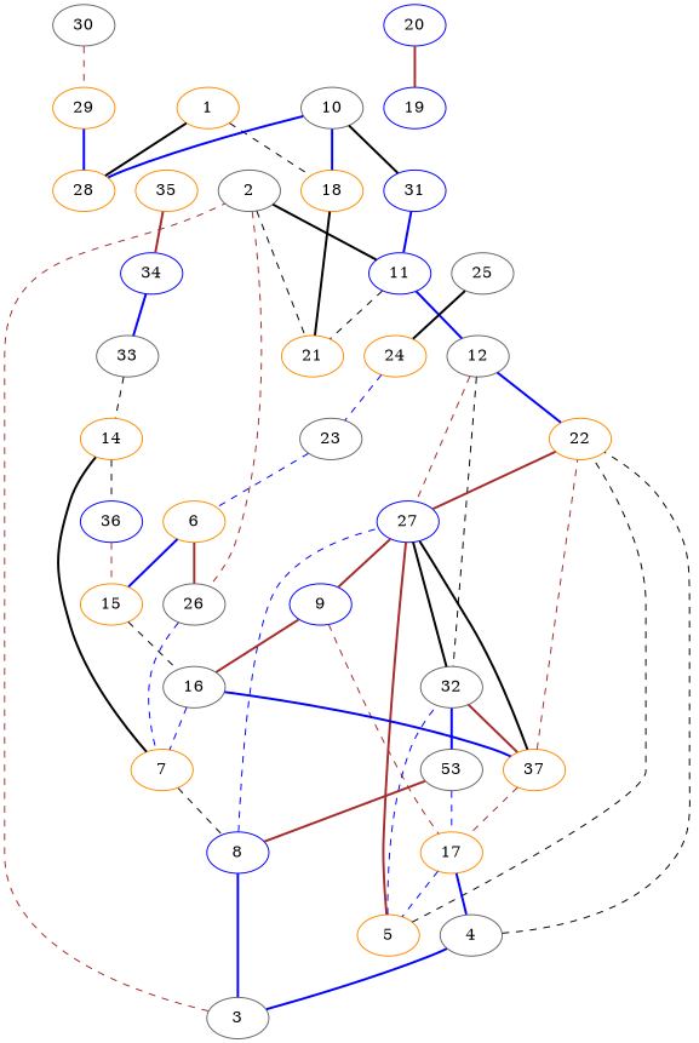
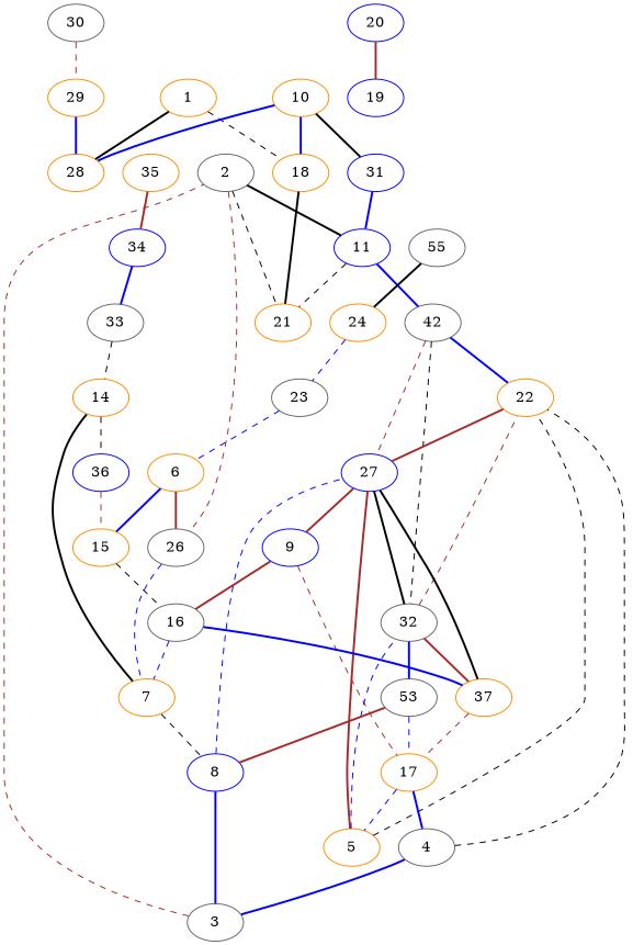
  graph {
    node [aaLength=10 color=darkorange sequence=TNNRMELKAAIEGLKA type=1]
    edge [color=blue distance0=0.0 frequency=1 style=bold type0=4]
    1 [aaLength=16 type=0]
    18 [aaLength=11 sequence=EKTFSAGYTRT]
    28 [aaLength=11 sequence=EKTFSAGYTRT]
    21 [aaLength=6 sequence=EVDLYT]
    2 [color=gray40 sequence=SHYLKKAFTE type=0]
    11 [aaLength=9 color=blue sequence=SHYLKKAFT type=0]
    26 [aaLength=6 color=gray40 sequence=EVDLYT]
-   12 [aaLength=13 color=gray40 sequence=NRDLWEALLLAMA type=0]
+   12 [aaLength=13 color=gray40 sequence=NRDLWEALLLAMA type=0 label=42]
    7 [sequence=SHYLKKAFTE type=0]
    22 [aaLength=6 sequence=RVRFHF]
    27 [aaLength=6 color=blue sequence=RVRFHF]
    32 [aaLength=6 color=gray40 sequence=RVRFHF]
    8 [aaLength=13 color=blue sequence=NRDLWEALLLAMA type=0]
    3 [aaLength=9 color=gray40 sequence=GWLEGWRKR type=0]
    4 [aaLength=13 color=gray40 sequence=NRDLWEALLLAMA type=0]
    9 [aaLength=17 color=blue sequence=HPENERADELARAAAMN type=0]
    5 [aaLength=16 sequence=HPENERADELARAAAM type=0]
    n18 [aaLength=16 color=gray40 label=53 sequence=HPENERADELARAAAM type=0]
    37 [aaLength=6 sequence=RVRFHF]
    16 [aaLength=13 color=gray40 sequence=NRDLWEALLLAMA type=0]
    17 [aaLength=16 sequence=HPENERADELARAAAM type=0]
    6 [aaLength=16 type=0]
    15 [sequence=SHYLKKAFTE type=0]
-   10 [aaLength=16 color=gray40 type=0]
+   10 [aaLength=16 type=0]
    31 [aaLength=6 color=blue sequence=EVDLYT]
    14 [aaLength=16 type=0]
    36 [aaLength=6 color=blue sequence=EVDLYT]
    19 [color=blue sequence=GPGGYGAILR]
    20 [color=blue sequence=QVEIFTDGSA]
    23 [aaLength=12 color=gray40 sequence=REKTFSAGYTRT]
    24 [aaLength=11 sequence=GPGGYGAILRY]
-   25 [color=gray40 sequence=QVEIFTDGSA]
+   25 [color=gray40 sequence=QVEIFTDGSA label=55]
    29 [sequence=GPGGYGAILR]
    30 [color=gray40 sequence=QVEIFTDGSA]
    33 [aaLength=12 color=gray40 sequence=REKTFSAGYTRT]
    34 [aaLength=11 color=blue sequence=GPGGYGAILRY]
    35 [sequence=QVEIFTDGSA]
    1 -- 18 [color=black distance0=16.98228 style=dashed type0=2]
    1 -- 28 [color=black distance0=16.98228 type0=3]
    18 -- 21 [color=black distance0=21.0]
    2 -- 21 [color=black distance0=13.61363 style=dashed type0=2]
    2 -- 11 [color=black distance0=12.02729 type0=1]
    2 -- 26 [color=brown distance0=13.61363 style=dashed type0=3]
    11 -- 21 [color=black distance0=19.5331 style=dashed type0=3]
    11 -- 12 [distance0=21.0]
    26 -- 7 [distance0=1.0 style=dashed]
    12 -- 22 [distance0=19.39688 type0=2]
    12 -- 27 [color=brown distance0=19.39688 style=dashed type0=3]
    12 -- 32 [color=black distance0=2.0 style=dashed]
    7 -- 8 [color=black distance0=20.0 style=dashed]
    22 -- 27 [color=brown type0=1]
    27 -- 32 [color=black type0=2]
    27 -- 9 [color=brown distance0=6.0]
    32 -- n18 [distance0=6.0]
    32 -- 37 [color=brown type0=3]
    8 -- 27 [distance0=2.0 style=dashed]
    8 -- 3 [distance0=24.09547 type0=3]
    3 -- 2 [color=brown distance0=17.88982 style=dashed type0=2]
    4 -- 22 [color=black distance0=2.0 style=dashed]
    4 -- 3 [distance0=25.41586 type0=3]
    9 -- 16 [color=brown distance0=33.84702 type0=2]
    9 -- 17 [color=brown distance0=34.85541 style=dashed type0=3]
    5 -- 22 [color=black distance0=12.85589 style=dashed type0=1]
    5 -- 27 [color=brown distance0=12.85589 type0=2]
    5 -- 32 [distance0=12.85589 style=dashed type0=3]
    n18 -- 8 [color=brown distance0=28.14524 type0=2]
    n18 -- 17 [distance0=21.38853 style=dashed type0=1]
-   37 -- 22 [color=brown style=dashed type0=1]
+   32 -- 22 [color=brown style=dashed type0=1]
    37 -- 27 [color=black type0=2]
    37 -- 17 [color=brown distance0=6.0 style=dashed]
    16 -- 7 [distance0=30.63204 style=dashed type0=3]
    16 -- 37 [distance0=2.0]
    17 -- 4 [distance0=28.84381 type0=2]
    17 -- 5 [distance0=29.24104 style=dashed type0=3]
    6 -- 26 [color=brown distance0=5.0]
    6 -- 15 [distance0=28.49957 type0=3]
    15 -- 16 [color=black distance0=20.0 style=dashed]
    10 -- 18 [distance0=21.96288 type0=2]
    10 -- 28 [distance0=21.96288 type0=3]
    10 -- 31 [color=black distance0=5.0]
    31 -- 11 [distance0=1.0]
    14 -- 7 [color=black distance0=28.58296 type0=2]
    14 -- 36 [color=black distance0=5.0 style=dashed]
    36 -- 15 [color=brown distance0=1.0 style=dashed]
    20 -- 19 [color=brown distance0=4.0]
    23 -- 6 [style=dashed type0=5]
    24 -- 23 [distance0=2.0 style=dashed]
    25 -- 24 [color=black distance0=4.0]
    29 -- 28 [distance0=4.0]
    30 -- 29 [color=brown distance0=4.0 style=dashed]
    33 -- 14 [color=black style=dashed type0=5]
    34 -- 33 [distance0=2.0]
    35 -- 34 [color=brown distance0=4.0]
  }
